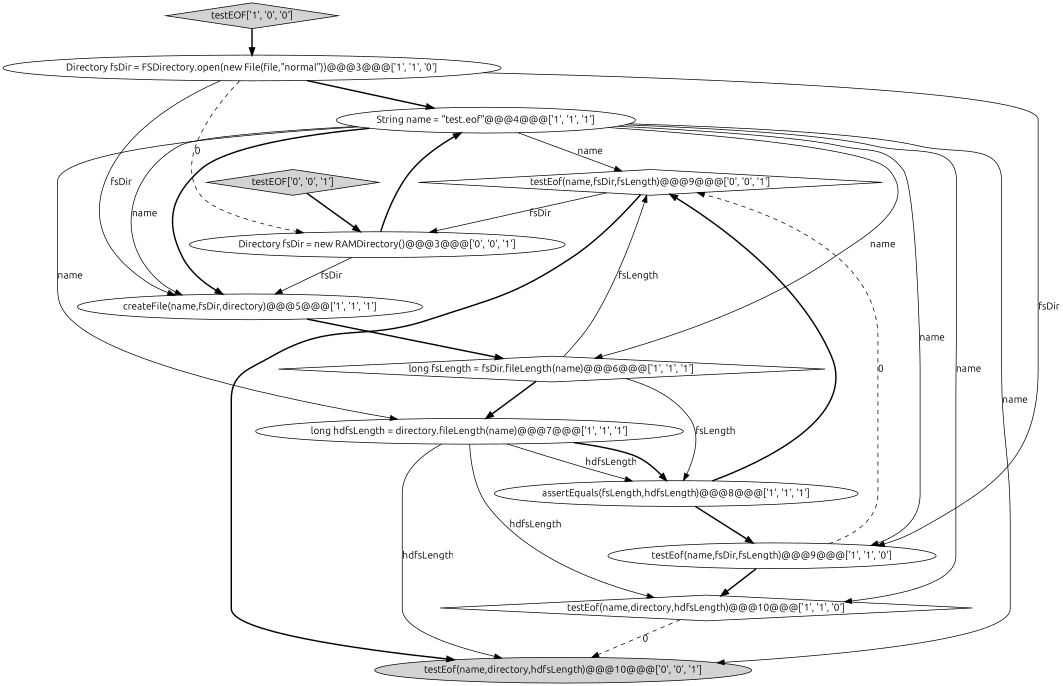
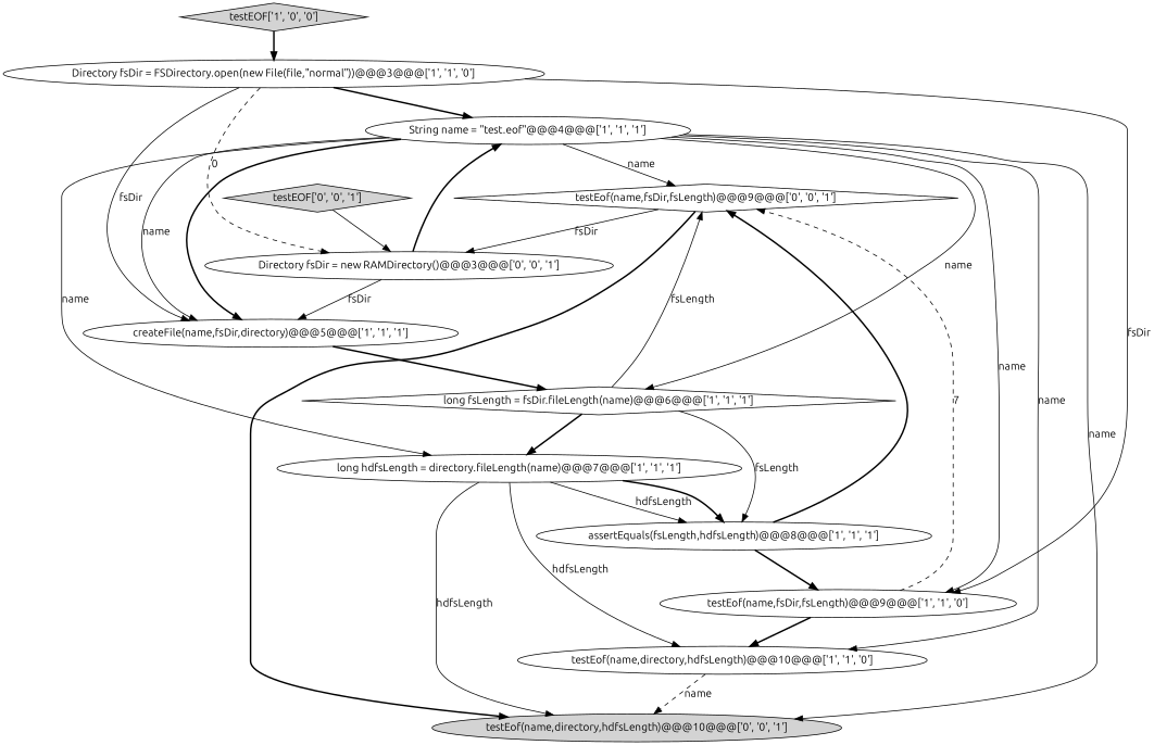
  digraph {
    fontname=Ubuntu
    node [fillcolor=white fontname=Ubuntu shape=ellipse style=filled]
    edge [fontname=Ubuntu style=solid]
    n1 [label="String name = \"test.eof\"@@@4@@@['1', '1', '1']"]
    n2 [label="testEof(name,fsDir,fsLength)@@@9@@@['0', '0', '1']" shape=diamond]
-   n3 [label="testEof(name,directory,hdfsLength)@@@10@@@['1', '1', '0']" shape=diamond]
+   n3 [label="testEof(name,directory,hdfsLength)@@@10@@@['1', '1', '0']"]
    n4 [label="long fsLength = fsDir.fileLength(name)@@@6@@@['1', '1', '1']" shape=diamond]
    n5 [label="createFile(name,fsDir,directory)@@@5@@@['1', '1', '1']"]
    n6 [label="long hdfsLength = directory.fileLength(name)@@@7@@@['1', '1', '1']"]
    n7 [label="testEof(name,fsDir,fsLength)@@@9@@@['1', '1', '0']"]
    n8 [fillcolor=lightgray label="testEof(name,directory,hdfsLength)@@@10@@@['0', '0', '1']"]
    n9 [label="Directory fsDir = new RAMDirectory()@@@3@@@['0', '0', '1']"]
    n10 [label="assertEquals(fsLength,hdfsLength)@@@8@@@['1', '1', '1']"]
    n11 [label="Directory fsDir = FSDirectory.open(new File(file,\"normal\"))@@@3@@@['1', '1', '0']"]
    n12 [fillcolor=lightgray label="testEOF['0', '0', '1']" shape=diamond]
    n13 [fillcolor=lightgray label="testEOF['1', '0', '0']" shape=diamond]
    n1 -> n2 [label=name]
    n1 -> n3 [label=name]
    n1 -> n4 [label=name]
    n1 -> n5 [label=name]
    n1 -> n5 [style=bold]
    n1 -> n6 [label=name]
    n1 -> n7 [label=name]
    n1 -> n8 [label=name]
    n2 -> n8 [style=bold]
    n2 -> n9 [label=fsDir]
-   n3 -> n8 [label=0 style=dashed]
+   n3 -> n8 [label=name style=dashed]
    n4 -> n2 [label=fsLength]
    n4 -> n6 [style=bold]
    n4 -> n10 [label=fsLength]
    n5 -> n4 [style=bold]
    n6 -> n3 [label=hdfsLength]
    n6 -> n8 [label=hdfsLength]
    n6 -> n10 [label=hdfsLength]
    n6 -> n10 [style=bold]
-   n7 -> n2 [label=0 style=dashed]
+   n7 -> n2 [label=7 style=dashed]
    n7 -> n3 [style=bold]
    n9 -> n1 [style=bold]
    n9 -> n5 [label=fsDir]
    n10 -> n2 [style=bold]
    n10 -> n7 [style=bold]
    n11 -> n1 [style=bold]
    n11 -> n5 [label=fsDir]
    n11 -> n7 [label=fsDir]
    n11 -> n9 [label=0 style=dashed]
-   n12 -> n9 [style=bold]
+   n12 -> n9
    n13 -> n11 [style=bold]
  }
